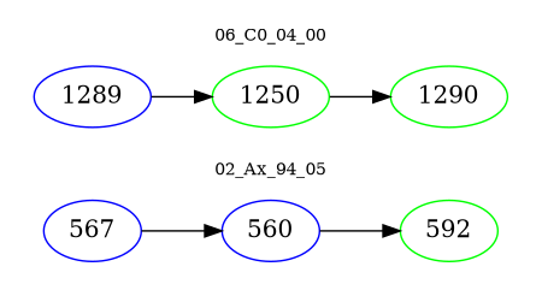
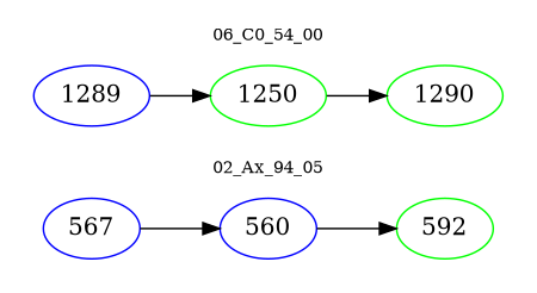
  digraph {
    rankdir=LR
    node [color=blue]
    edge [color=black]
    n1 [label=567]
    n2 [label=560]
    n3 [color=green label=592]
    n4 [label=1289]
    n5 [color=green label=1250]
    n6 [color=green label=1290]
    subgraph cluster_1 {
      color=white
      fontsize=10
      label="02_Ax_94_05"
      n1
      n2
      n3
    }
    subgraph cluster_2 {
      color=white
      fontsize=10
-     label="06_C0_04_00"
+     label="06_C0_54_00"
      n4
      n5
      n6
    }
    n1 -> n2
    n2 -> n3
    n4 -> n5
    n5 -> n6
  }
